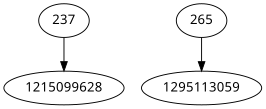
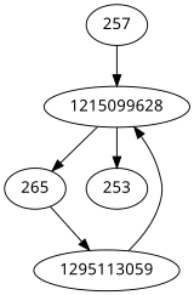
  strict digraph {
    fontname="Noto Sans"
    node [fontname="Noto Sans"]
    edge [fontname="Noto Sans"]
    n1 [label=1215099628]
    1295113059
    265
-   237
+   253
+   237 [label=257]
+   n1 -> 265
+   n1 -> 253
+   1295113059 -> n1
    265 -> 1295113059
    237 -> n1
  }
